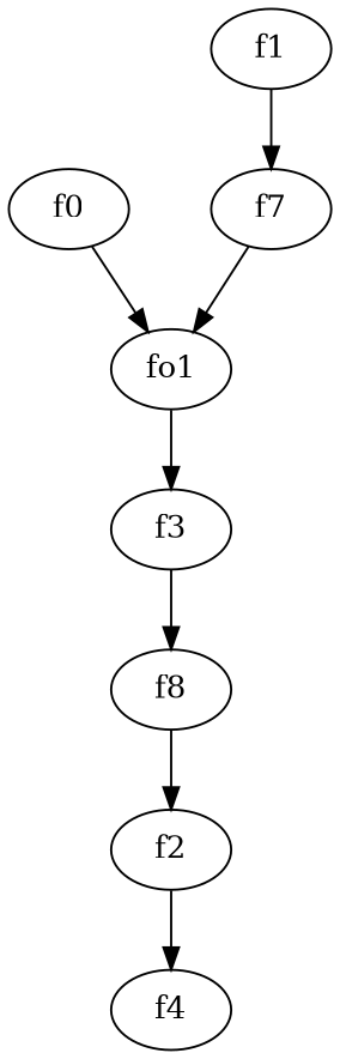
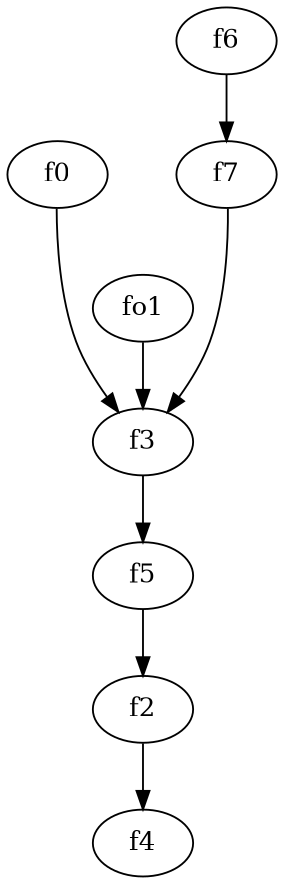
  strict digraph {
    edge [weight=2]
    n1 [label=f0]
    fo1
    f3
    f2
    f4
-   f5 [label=f8]
-   f6 [label=f1]
+   f5
+   f6
    f7
-   n1 -> fo1
+   n1 -> f3
    fo1 -> f3
    f3 -> f5
    f2 -> f4
    f5 -> f2
    f6 -> f7
-   f7 -> fo1
+   f7 -> f3
  }
